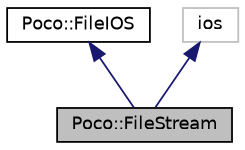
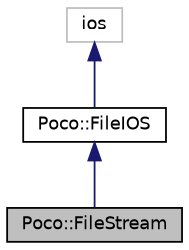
  digraph {
    node [color=black fillcolor=white fontname=Helvetica fontsize=10 shape=record style=filled]
    edge [color=midnightblue dir=back fontname=Helvetica fontsize=10 labelfontname=Helvetica labelfontsize=10 style=solid]
    n1 [fillcolor=grey75 fontcolor=black height=0.2 label="Poco::FileStream" width=0.4]
    n2 [height=0.2 label="Poco::FileIOS" width=0.4]
    n3 [color=grey75 height=0.2 label=ios width=0.4]
    n2 -> n1
-   n3 -> n1
+   n3 -> n2
  }
